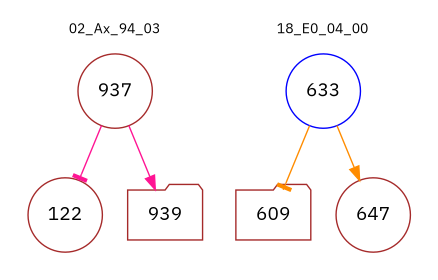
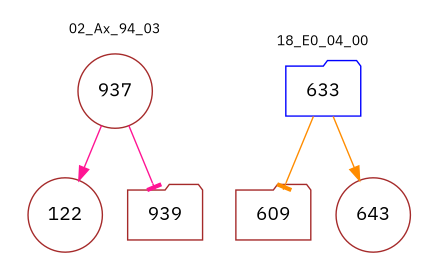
  digraph {
    fontname="IBM Plex Sans"
    node [color=brown fontname="IBM Plex Sans" shape=circle]
    edge [arrowhead=normal color=deeppink fontname="IBM Plex Sans"]
    n1 [label=937]
    n2 [label=122]
    n3 [label=939 shape=folder]
-   n4 [color=blue label=633]
+   n4 [color=blue label=633 shape=folder]
    n5 [label=609 shape=folder]
-   n6 [label=647]
+   n6 [label=643]
    subgraph cluster_1 {
      color=white
      fontsize=10
      label="02_Ax_94_03"
      n1
      n2
      n3
    }
    subgraph cluster_2 {
      color=white
      fontsize=10
      label="18_E0_04_00"
      n4
      n5
      n6
    }
-   n1 -> n2 [arrowhead=tee]
-   n1 -> n3
+   n1 -> n2
+   n1 -> n3 [arrowhead=tee]
    n4 -> n5 [arrowhead=tee color=darkorange]
    n4 -> n6 [color=darkorange]
  }
